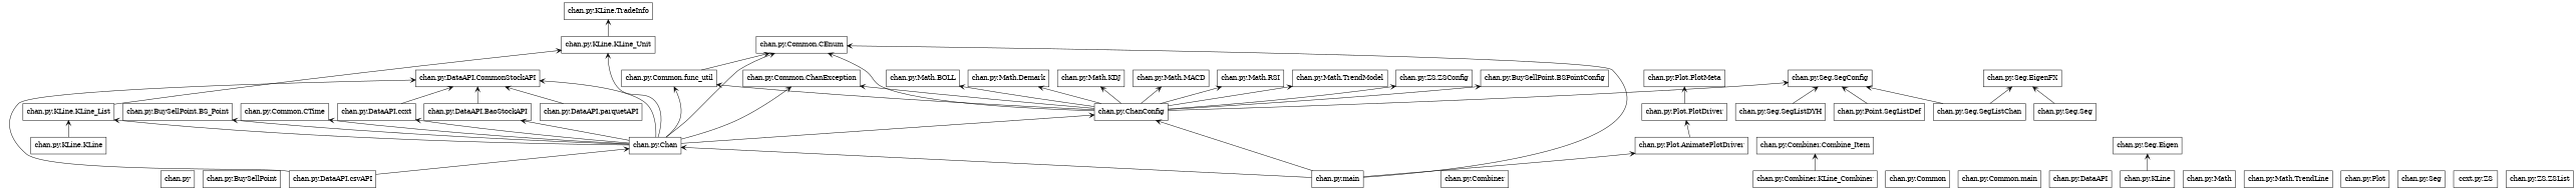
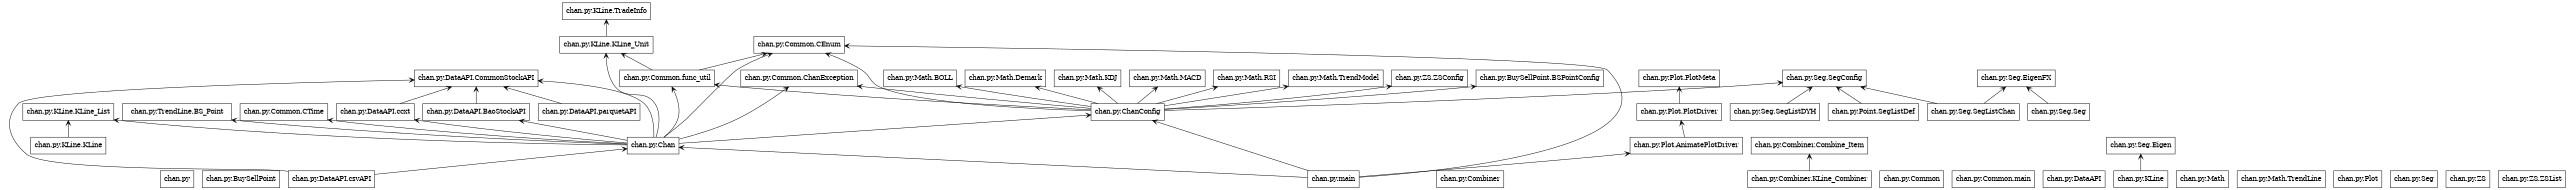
  digraph {
    rankdir=BT
    node [color=black shape=box style=solid]
    edge [arrowhead=open arrowtail=none]
    n1 [label="chan.py"]
    n2 [label="chan.py.BuySellPoint"]
    n3 [label="chan.py.BuySellPoint.BSPointConfig"]
-   n4 [label="chan.py.BuySellPoint.BS_Point"]
+   n4 [label="chan.py.TrendLine.BS_Point"]
    n5 [label="chan.py.Chan"]
    n6 [label="chan.py.ChanConfig"]
    n7 [label="chan.py.Common.CEnum"]
    n8 [label="chan.py.Common.CTime"]
    n9 [label="chan.py.Common.ChanException"]
    n10 [label="chan.py.Common.func_util"]
    n11 [label="chan.py.DataAPI.BaoStockAPI"]
    n12 [label="chan.py.DataAPI.CommonStockAPI"]
    n13 [label="chan.py.DataAPI.ccxt"]
    n14 [label="chan.py.KLine.KLine_List"]
    n15 [label="chan.py.KLine.KLine_Unit"]
    n16 [label="chan.py.Math.BOLL"]
    n17 [label="chan.py.Math.Demark"]
    n18 [label="chan.py.Math.KDJ"]
    n19 [label="chan.py.Math.MACD"]
    n20 [label="chan.py.Math.RSI"]
    n21 [label="chan.py.Math.TrendModel"]
    n22 [label="chan.py.Seg.SegConfig"]
    n23 [label="chan.py.ZS.ZSConfig"]
    n24 [label="chan.py.DataAPI.csvAPI"]
    n25 [label="chan.py.KLine.TradeInfo"]
    n26 [label="chan.py.Combiner"]
    n27 [label="chan.py.Combiner.Combine_Item"]
    n28 [label="chan.py.Combiner.KLine_Combiner"]
    n29 [label="chan.py.Common"]
    n30 [label="chan.py.Common.main"]
    n31 [label="chan.py.DataAPI"]
    n32 [label="chan.py.DataAPI.parquetAPI"]
    n33 [label="chan.py.KLine"]
    n34 [label="chan.py.Seg.Eigen"]
    n35 [label="chan.py.KLine.KLine"]
    n36 [label="chan.py.Math"]
    n37 [label="chan.py.Math.TrendLine"]
    n38 [label="chan.py.Plot"]
    n39 [label="chan.py.Plot.AnimatePlotDriver"]
    n40 [label="chan.py.Plot.PlotDriver"]
    n41 [label="chan.py.Plot.PlotMeta"]
    n42 [label="chan.py.Seg"]
    n43 [label="chan.py.Seg.EigenFX"]
    n44 [label="chan.py.Seg.Seg"]
    n45 [label="chan.py.Seg.SegListChan"]
    n46 [label="chan.py.Seg.SegListDYH"]
    n47 [label="chan.py.Point.SegListDef"]
-   n48 [label="ccxt.py.ZS"]
+   n48 [label="chan.py.ZS"]
    n49 [label="chan.py.ZS.ZSList"]
    n50 [label="chan.py.main"]
    n5 -> n4
    n5 -> n6
    n5 -> n7
    n5 -> n8
    n5 -> n9
    n5 -> n10
    n5 -> n11
    n5 -> n12
    n5 -> n13
    n5 -> n14
    n5 -> n15
    n6 -> n3
    n6 -> n7
    n6 -> n9
    n6 -> n10
    n6 -> n16
    n6 -> n17
    n6 -> n18
    n6 -> n19
    n6 -> n20
    n6 -> n21
    n6 -> n22
    n6 -> n23
    n10 -> n7
    n11 -> n12
    n13 -> n12
-   n14 -> n15
+   n10 -> n15
    n15 -> n25
    n24 -> n5
    n24 -> n12
    n28 -> n27
    n32 -> n12
    n33 -> n34
    n35 -> n14
    n39 -> n40
    n40 -> n41
    n44 -> n43
    n45 -> n22
    n45 -> n43
    n46 -> n22
    n47 -> n22
    n50 -> n5
    n50 -> n6
    n50 -> n7
    n50 -> n39
  }
